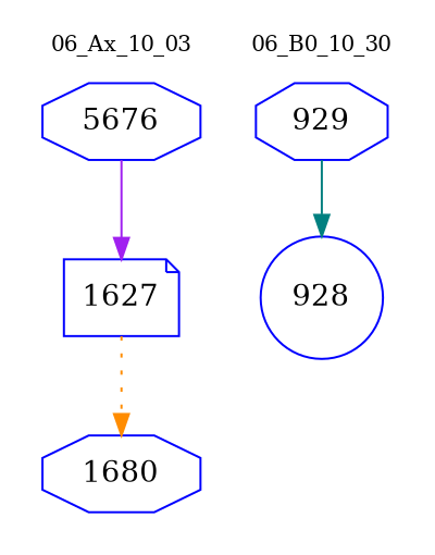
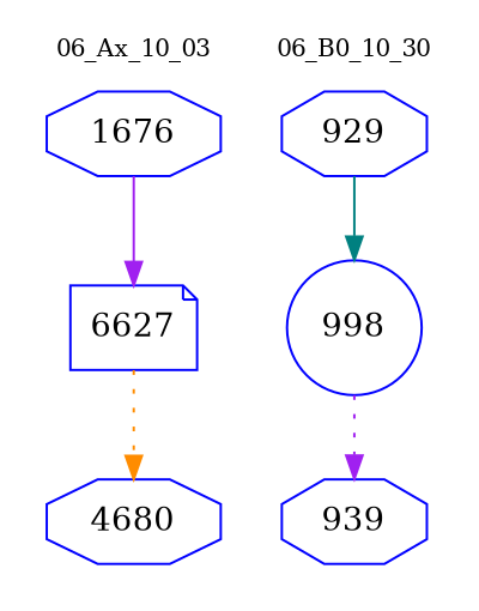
  digraph {
    node [color=blue shape=octagon]
    edge [color=purple style=solid]
-   n1 [label=5676]
-   n2 [label=1627 shape=note]
-   n3 [label=1680]
+   n1 [label=1676]
+   n2 [label=6627 shape=note]
+   n3 [label=4680]
    n4 [label=929]
-   n5 [label=928 shape=circle]
+   n5 [label=998 shape=circle]
+   n6 [label=939]
    subgraph cluster_1 {
      color=white
      fontsize=10
      label="06_Ax_10_03"
      n1
      n2
      n3
    }
    subgraph cluster_2 {
      color=white
      fontsize=10
      label="06_B0_10_30"
      n4
      n5
+     n6
    }
    n1 -> n2
    n2 -> n3 [color=darkorange style=dotted]
    n4 -> n5 [color=teal]
+   n5 -> n6 [style=dotted]
  }
